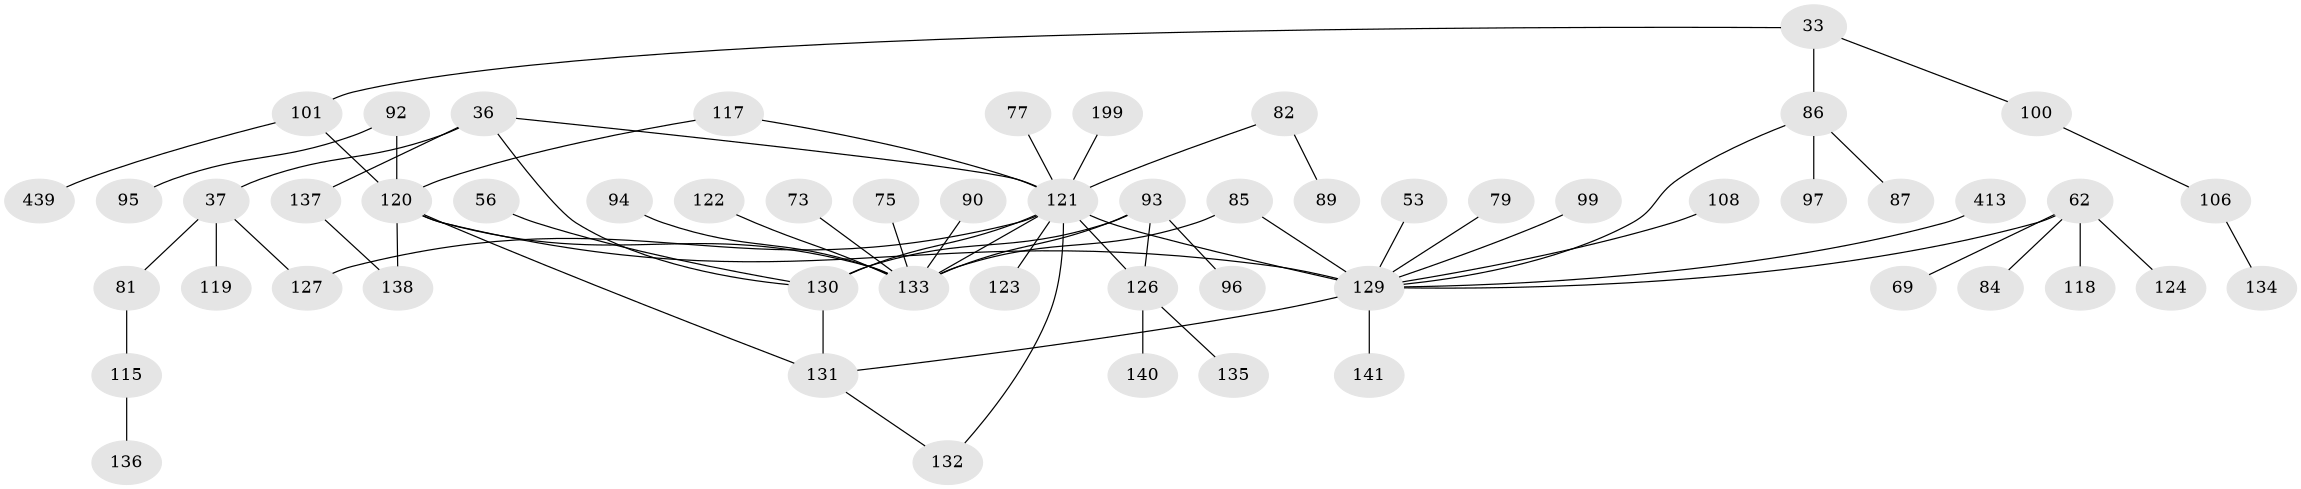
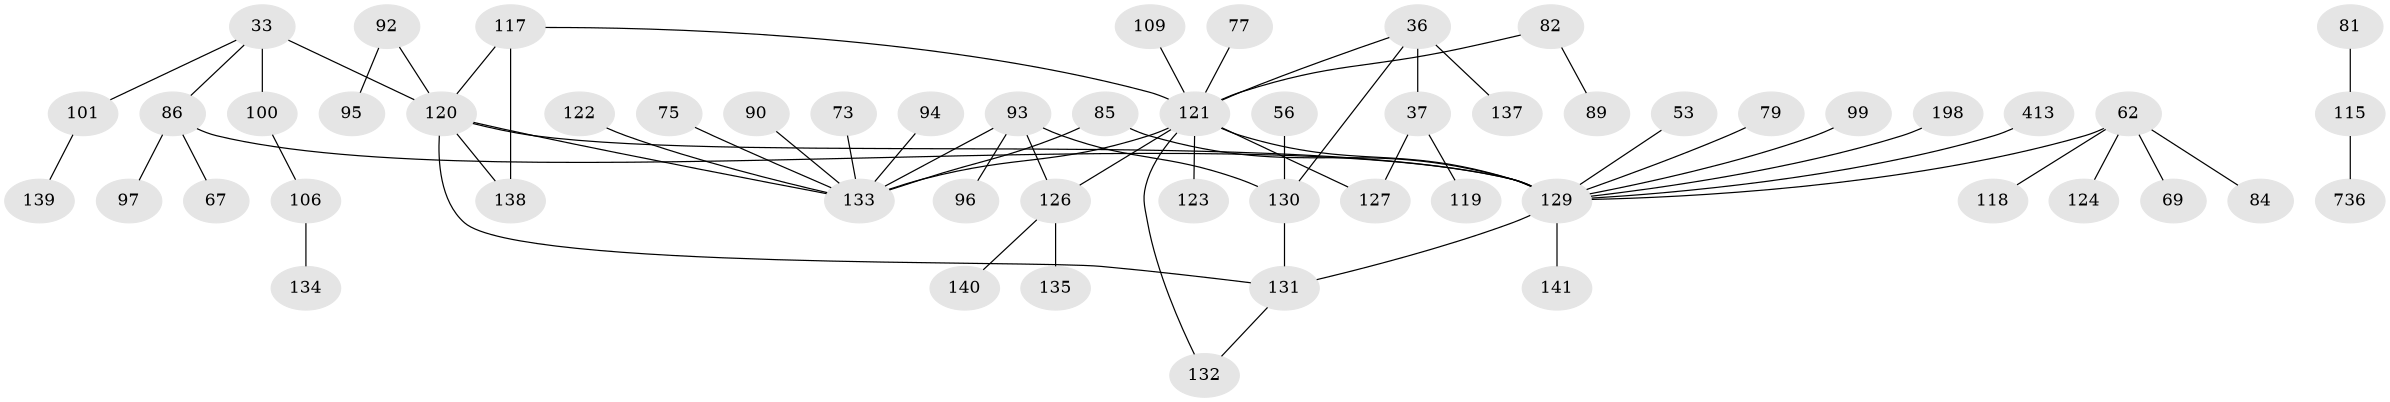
  graph {
    node [color=gray90 style=filled]
    33 [super="+27"]
    86 [super="+63+70"]
    100
    101
    120 [super="+2+102+72"]
    129 [super="+10+74+47"]
-   87
+   87 [label=67]
    97
    106
-   139 [label=439]
+   139
    133 [super="+31+91+105"]
    131 [super="+57+128"]
    138
    36 [super="+8"]
    37 [super="+32"]
    121 [super="+25+116+38"]
    130 [super="+55+114"]
    137 [super="+14+65+76+104+110"]
    81
    119
    127 [super="+125"]
    126 [super="+88+111"]
    123
    132 [super="+41"]
    115
    141
    53
    56
    62 [super="+51+49"]
    69
    84
    118
    124
    73
    75
    77
    79
-   136
+   136 [label=736]
    82
    89
    85
    90
    92 [super="+71"]
    95
    93 [super="+59+64"]
    96
    135
    140
    94
    99
    134
-   108 [super="+60"]
-   109 [label=199]
+   108 [super="+60" label=198]
+   109
    n54 [label=413]
    117
    122
    33 -- 86
    33 -- 100
    33 -- 101
-   101 -- 120 [weight=2]
+   33 -- 120 [weight=2]
    86 -- 129
    86 -- 87
    86 -- 97
    100 -- 106
    101 -- 139
    120 -- 129 [weight=2]
    120 -- 133 [weight=2]
    120 -- 131
    120 -- 138
    129 -- 131
    129 -- 141
    106 -- 134
    131 -- 132
    36 -- 37 [weight=2]
    36 -- 121
    36 -- 130
    36 -- 137
-   37 -- 81
    37 -- 119
    37 -- 127
    121 -- 129 [weight=4]
    121 -- 133 [weight=3]
-   121 -- 130 [weight=2]
    121 -- 127
    121 -- 126
    121 -- 123
    121 -- 132
    130 -- 131 [weight=2]
-   137 -- 138
+   117 -- 138
    81 -- 115
    126 -- 135
    126 -- 140
    115 -- 136
    53 -- 129
    56 -- 130
    62 -- 129 [weight=2]
    62 -- 69
    62 -- 84
    62 -- 118
    62 -- 124
    73 -- 133
    75 -- 133
    77 -- 121
    79 -- 129
    82 -- 121
    82 -- 89
    85 -- 129
    85 -- 133
    90 -- 133
    92 -- 120
    92 -- 95
    93 -- 133
    93 -- 130
    93 -- 126
    93 -- 96
    94 -- 133
    99 -- 129
    108 -- 129
    109 -- 121
    n54 -- 129
    117 -- 120
    117 -- 121
    122 -- 133
  }
